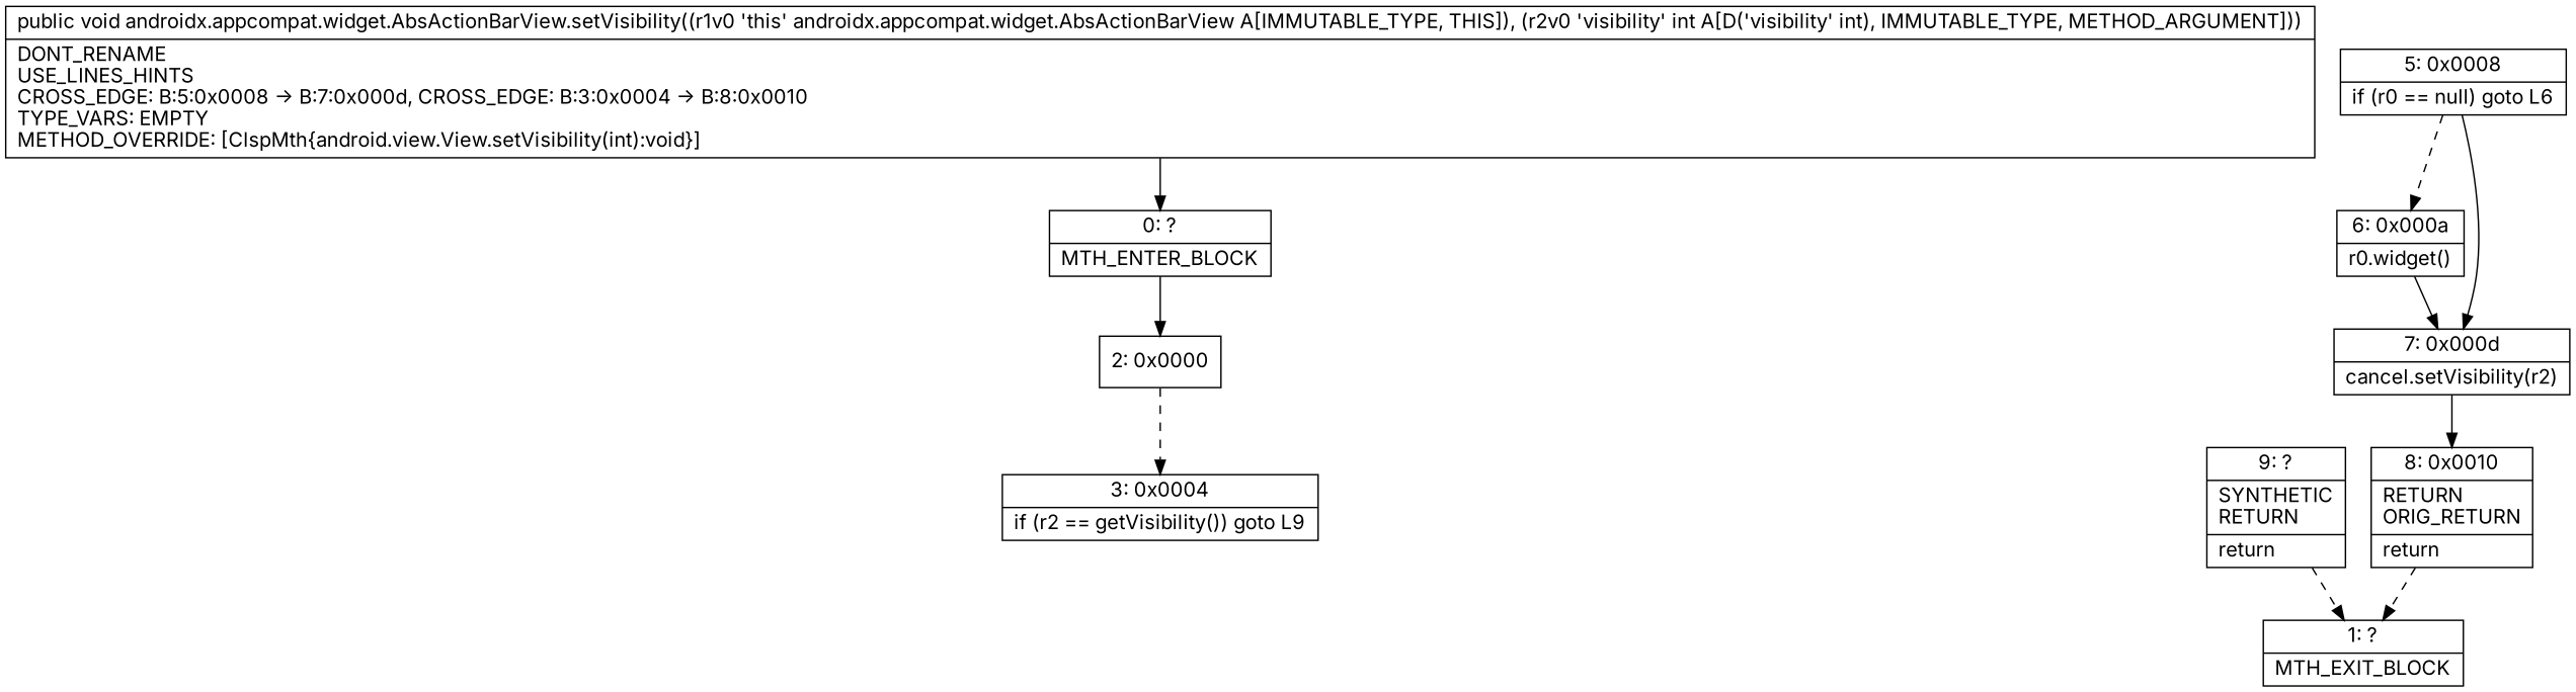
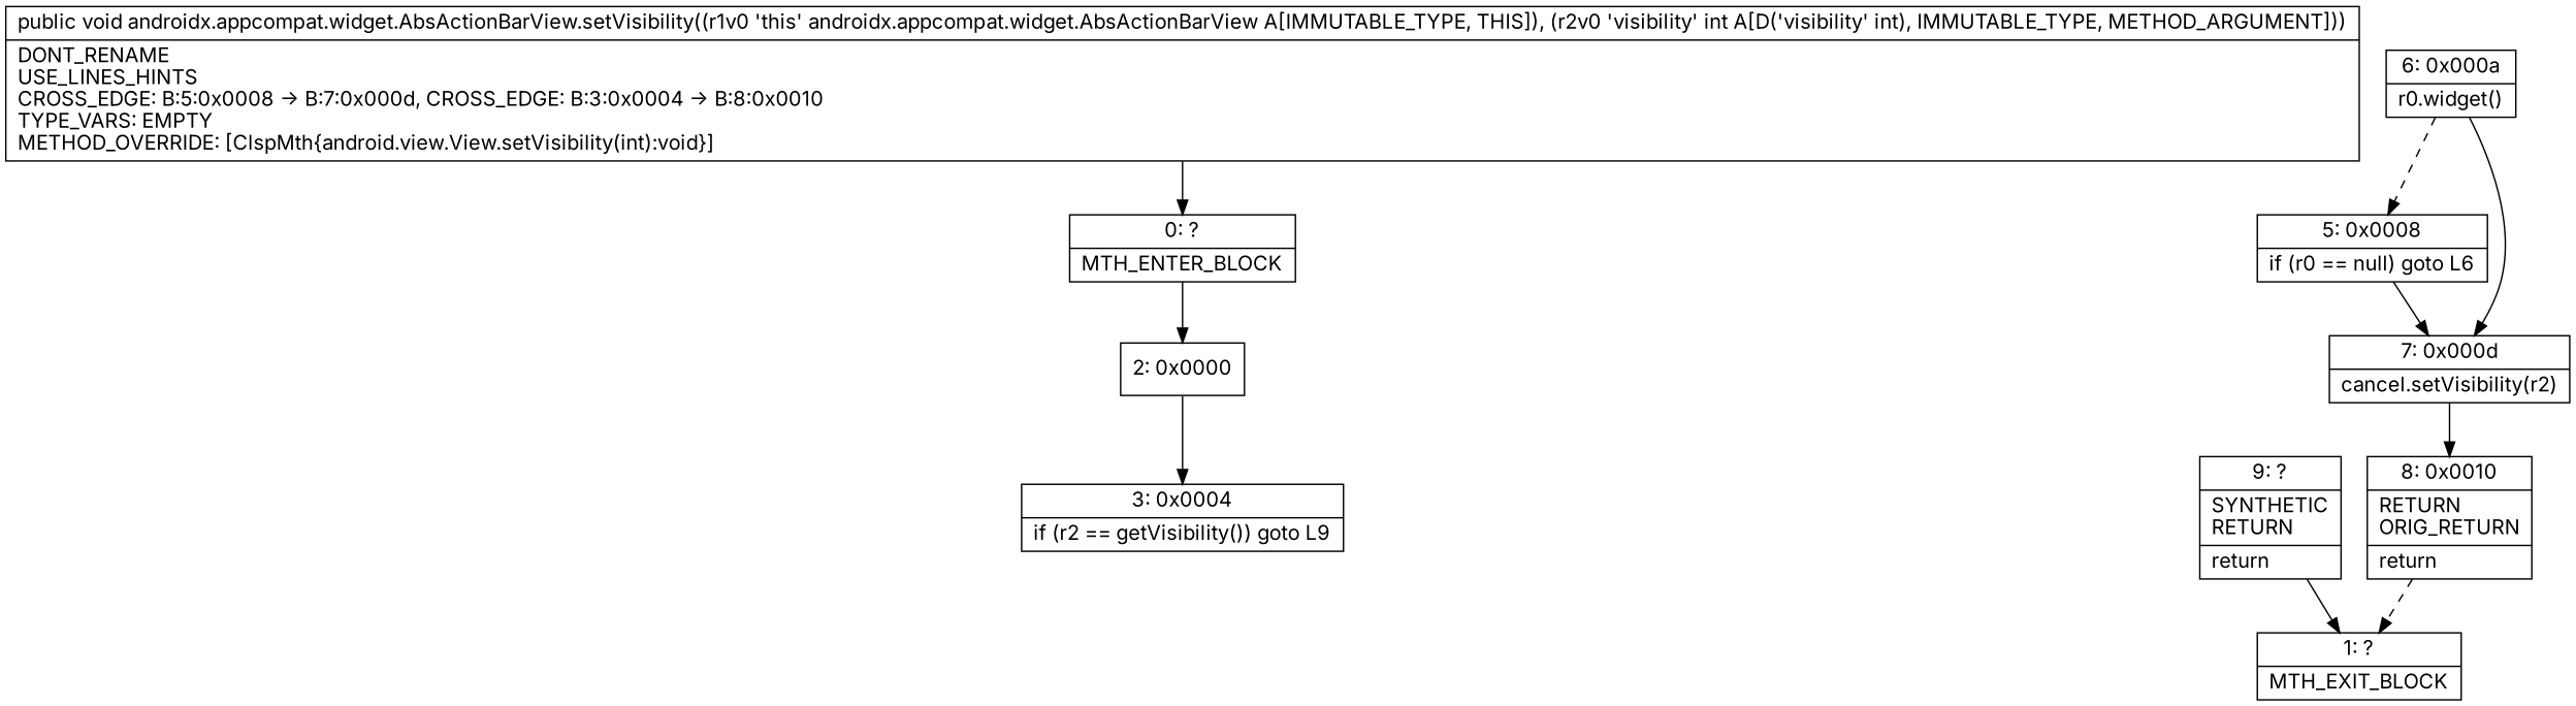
  digraph {
    fontname=Inter
    node [fontname=Inter shape=record]
    edge [fontname=Inter]
    n1 [label="{0\:\ ?|MTH_ENTER_BLOCK\l}"]
    n2 [label="{2\:\ 0x0000}"]
    n3 [label="{3\:\ 0x0004|if (r2 == getVisibility()) goto L9\l}"]
    n4 [label="{9\:\ ?|SYNTHETIC\lRETURN\l|return\l}"]
    n5 [label="{1\:\ ?|MTH_EXIT_BLOCK\l}"]
    n6 [label="{5\:\ 0x0008|if (r0 == null) goto L6\l}"]
    n7 [label="{6\:\ 0x000a|r0.widget()\l}"]
    n8 [label="{7\:\ 0x000d|cancel.setVisibility(r2)\l}"]
    n9 [label="{8\:\ 0x0010|RETURN\lORIG_RETURN\l|return\l}"]
    n10 [label="{public void androidx.appcompat.widget.AbsActionBarView.setVisibility((r1v0 'this' androidx.appcompat.widget.AbsActionBarView A[IMMUTABLE_TYPE, THIS]), (r2v0 'visibility' int A[D('visibility' int), IMMUTABLE_TYPE, METHOD_ARGUMENT]))  | DONT_RENAME\lUSE_LINES_HINTS\lCROSS_EDGE: B:5:0x0008 \-\> B:7:0x000d, CROSS_EDGE: B:3:0x0004 \-\> B:8:0x0010\lTYPE_VARS: EMPTY\lMETHOD_OVERRIDE: [ClspMth\{android.view.View.setVisibility(int):void\}]\l}"]
    n1 -> n2
-   n2 -> n3 [style=dashed]
-   n4 -> n5 [style=dashed]
-   n6 -> n7 [style=dashed]
+   n2 -> n3
+   n4 -> n5
+   n7 -> n6 [style=dashed]
    n6 -> n8
    n7 -> n8
    n8 -> n9
    n9 -> n5 [style=dashed]
    n10 -> n1
  }
